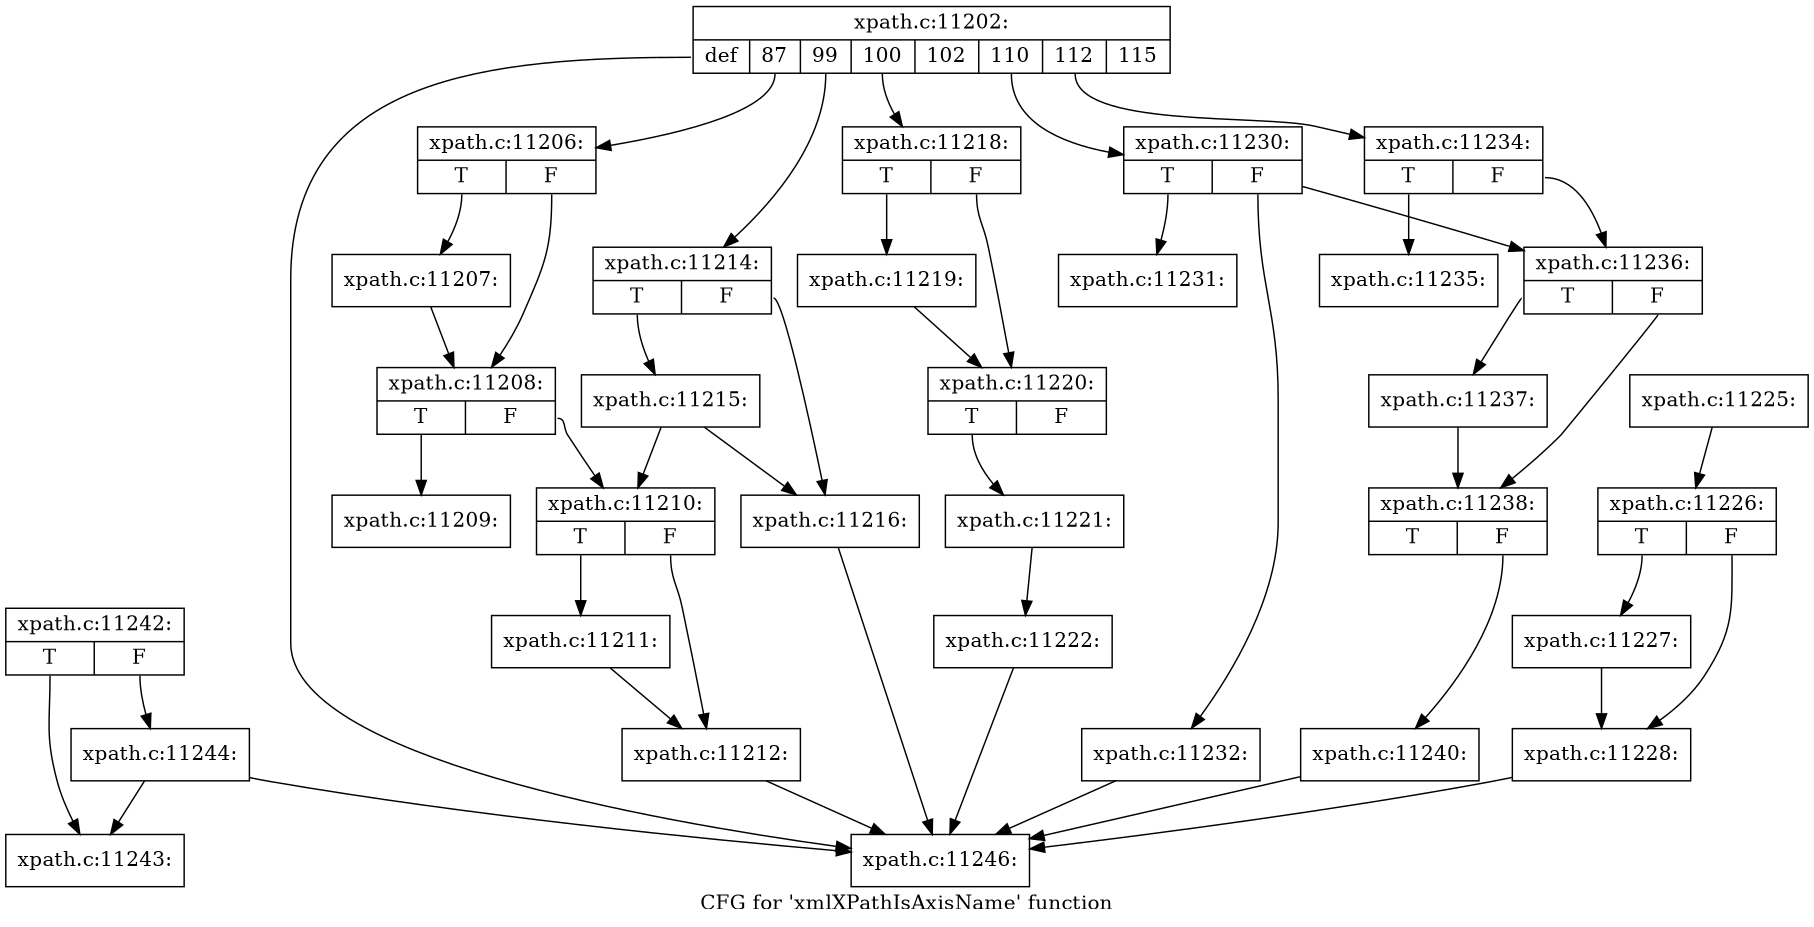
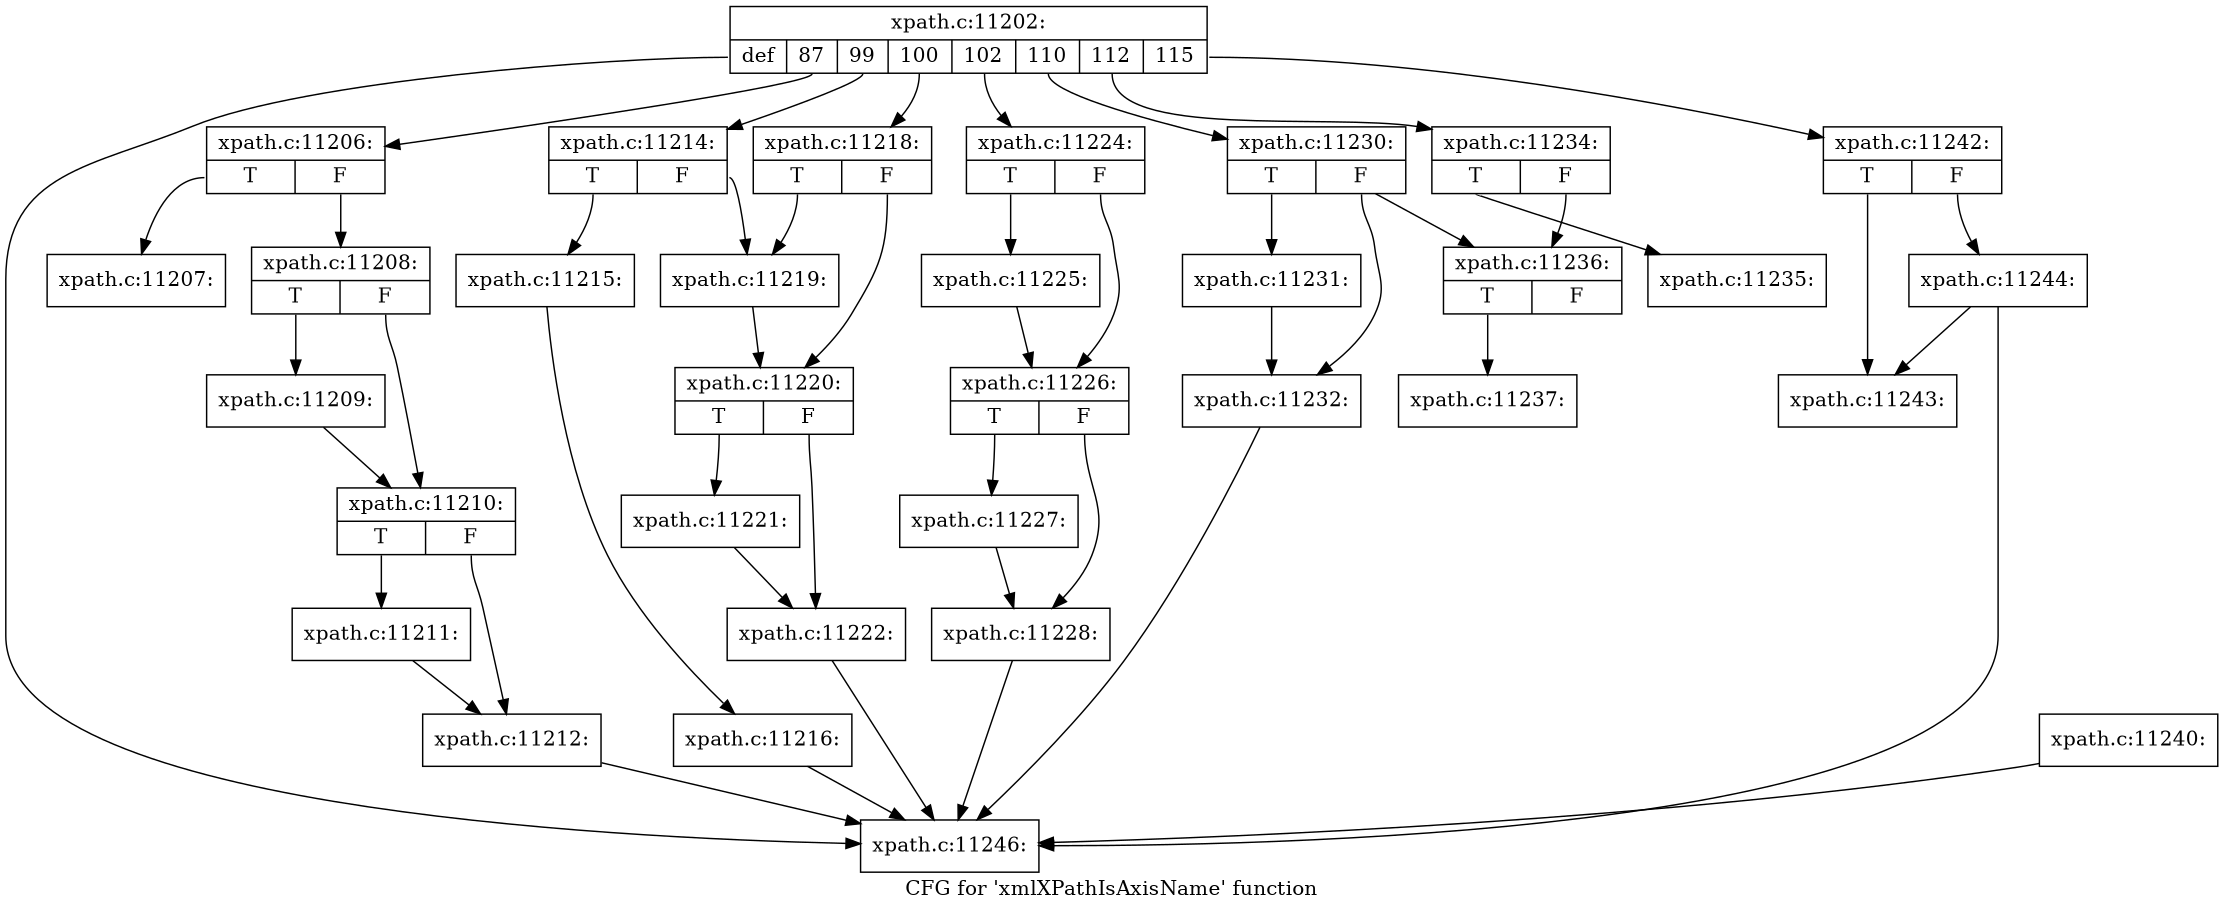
  digraph {
    label="CFG for 'xmlXPathIsAxisName' function"
    node [shape=record]
    n1 [label="{xpath.c:11202:|{<s0>def|<s1>87|<s2>99|<s3>100|<s4>102|<s5>110|<s6>112|<s7>115}}"]
    n2 [label="{xpath.c:11246:}"]
    n3 [label="{xpath.c:11206:|{<s0>T|<s1>F}}"]
    n4 [label="{xpath.c:11214:|{<s0>T|<s1>F}}"]
    n5 [label="{xpath.c:11218:|{<s0>T|<s1>F}}"]
+   n6 [label="{xpath.c:11224:|{<s0>T|<s1>F}}"]
    n7 [label="{xpath.c:11230:|{<s0>T|<s1>F}}"]
    n8 [label="{xpath.c:11234:|{<s0>T|<s1>F}}"]
    n9 [label="{xpath.c:11242:|{<s0>T|<s1>F}}"]
    n10 [label="{xpath.c:11207:}"]
    n11 [label="{xpath.c:11208:|{<s0>T|<s1>F}}"]
    n12 [label="{xpath.c:11215:}"]
    n13 [label="{xpath.c:11216:}"]
    n14 [label="{xpath.c:11219:}"]
    n15 [label="{xpath.c:11220:|{<s0>T|<s1>F}}"]
    n16 [label="{xpath.c:11225:}"]
    n17 [label="{xpath.c:11226:|{<s0>T|<s1>F}}"]
    n18 [label="{xpath.c:11231:}"]
    n19 [label="{xpath.c:11232:}"]
    n20 [label="{xpath.c:11236:|{<s0>T|<s1>F}}"]
    n21 [label="{xpath.c:11235:}"]
    n22 [label="{xpath.c:11243:}"]
    n23 [label="{xpath.c:11244:}"]
    n24 [label="{xpath.c:11209:}"]
    n25 [label="{xpath.c:11210:|{<s0>T|<s1>F}}"]
    n26 [label="{xpath.c:11221:}"]
    n27 [label="{xpath.c:11222:}"]
    n28 [label="{xpath.c:11227:}"]
    n29 [label="{xpath.c:11228:}"]
    n30 [label="{xpath.c:11237:}"]
-   n31 [label="{xpath.c:11238:|{<s0>T|<s1>F}}"]
    n32 [label="{xpath.c:11211:}"]
    n33 [label="{xpath.c:11212:}"]
    n34 [label="{xpath.c:11240:}"]
    n1 -> n2 [tailport=s0]
    n1 -> n3 [tailport=s1]
    n1 -> n4 [tailport=s2]
    n1 -> n5 [tailport=s3]
+   n1 -> n6 [tailport=s4]
    n1 -> n7 [tailport=s5]
    n1 -> n8 [tailport=s6]
+   n1 -> n9 [tailport=s7]
    n3 -> n10 [tailport=s0]
    n3 -> n11 [tailport=s1]
    n4 -> n12 [tailport=s0]
-   n4 -> n13 [tailport=s1]
+   n4 -> n14 [tailport=s1]
    n5 -> n14 [tailport=s0]
    n5 -> n15 [tailport=s1]
+   n6 -> n16 [tailport=s0]
+   n6 -> n17 [tailport=s1]
    n7 -> n18 [tailport=s0]
    n7 -> n19 [tailport=s1]
    n7 -> n20
    n8 -> n20 [tailport=s1]
    n8 -> n21 [tailport=s0]
    n9 -> n22 [tailport=s0]
    n9 -> n23 [tailport=s1]
-   n10 -> n11
    n11 -> n24 [tailport=s0]
    n11 -> n25 [tailport=s1]
    n12 -> n13
    n13 -> n2
    n14 -> n15
    n15 -> n26 [tailport=s0]
+   n15 -> n27 [tailport=s1]
    n16 -> n17
    n17 -> n28 [tailport=s0]
    n17 -> n29 [tailport=s1]
+   n18 -> n19
    n19 -> n2
    n20 -> n30 [tailport=s0]
-   n20 -> n31 [tailport=s1]
    n23 -> n2
    n23 -> n22
-   n12 -> n25
+   n24 -> n25
    n25 -> n32 [tailport=s0]
    n25 -> n33 [tailport=s1]
    n26 -> n27
    n27 -> n2
    n28 -> n29
    n29 -> n2
-   n30 -> n31
-   n31 -> n34 [tailport=s1]
    n32 -> n33
    n33 -> n2
    n34 -> n2
  }
